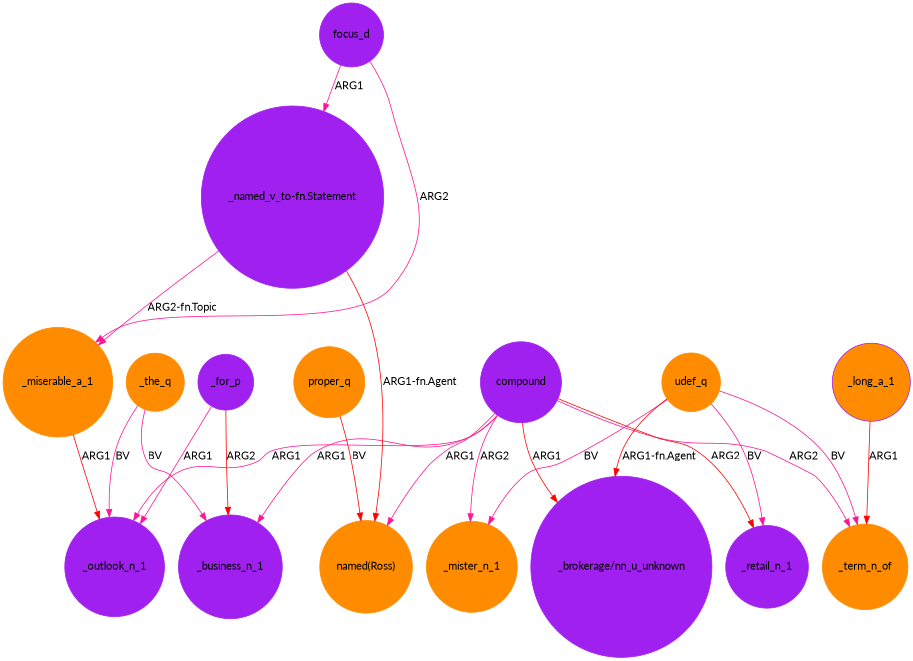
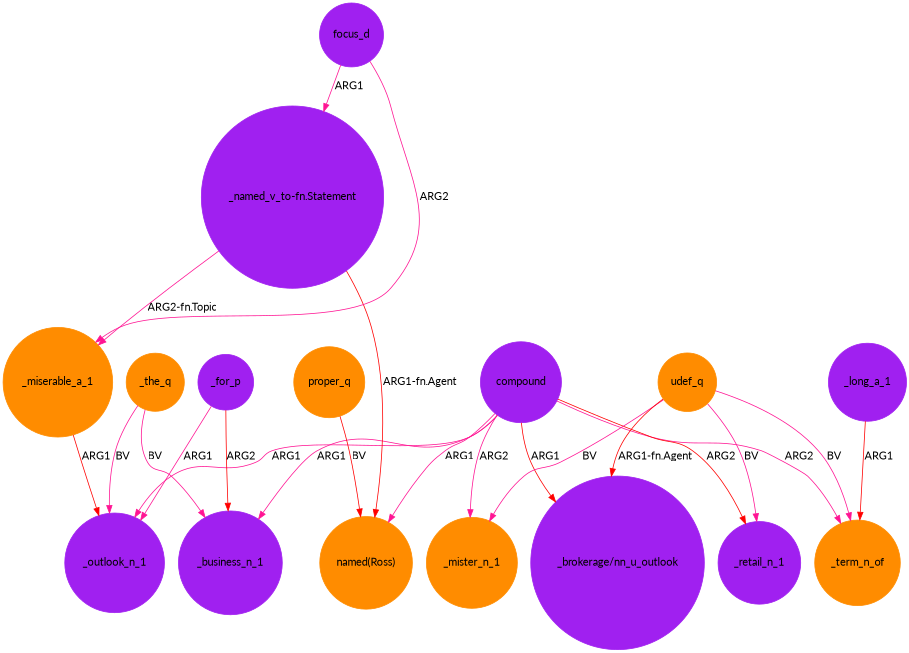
  digraph {
    fontname=Lato
    node [color=purple fontname=Lato shape=circle style=filled]
    edge [color=deeppink fontname=Lato]
    _the_q [color=darkorange]
    _business_n_1
    _outlook_n_1
    compound
    _term_n_of [color=darkorange]
    _mister_n_1 [color=darkorange]
    "named(Ross)" [color=darkorange]
    _retail_n_1
-   "_brokerage/nn_u_unknown"
+   "_brokerage/nn_u_unknown" [label="_brokerage/nn_u_outlook"]
    n10 [label="_named_v_to-fn.Statement"]
    _miserable_a_1 [color=darkorange]
    udef_q [color=darkorange]
    _for_p
    focus_d
    proper_q [color=darkorange]
-   _long_a_1 [fillcolor=darkorange]
+   _long_a_1
    _the_q -> _business_n_1 [label=BV]
    _the_q -> _outlook_n_1 [label=BV]
    compound -> _business_n_1 [label=ARG1]
    compound -> _outlook_n_1 [label=ARG1]
    compound -> _term_n_of [label=ARG2]
    compound -> _mister_n_1 [label=ARG2]
    compound -> "named(Ross)" [label=ARG1]
    compound -> _retail_n_1 [color=red label=ARG2]
    compound -> "_brokerage/nn_u_unknown" [color=red label=ARG1]
    n10 -> "named(Ross)" [color=red label="ARG1-fn.Agent"]
    n10 -> _miserable_a_1 [label="ARG2-fn.Topic"]
    _miserable_a_1 -> _outlook_n_1 [color=red label=ARG1]
    udef_q -> _term_n_of [label=BV]
    udef_q -> _mister_n_1 [label=BV]
    udef_q -> _retail_n_1 [label=BV]
    udef_q -> "_brokerage/nn_u_unknown" [color=red label="ARG1-fn.Agent"]
    _for_p -> _business_n_1 [color=red label=ARG2]
    _for_p -> _outlook_n_1 [label=ARG1]
    focus_d -> n10 [label=ARG1]
    focus_d -> _miserable_a_1 [label=ARG2]
    proper_q -> "named(Ross)" [color=red label=BV]
    _long_a_1 -> _term_n_of [color=red label=ARG1]
  }
